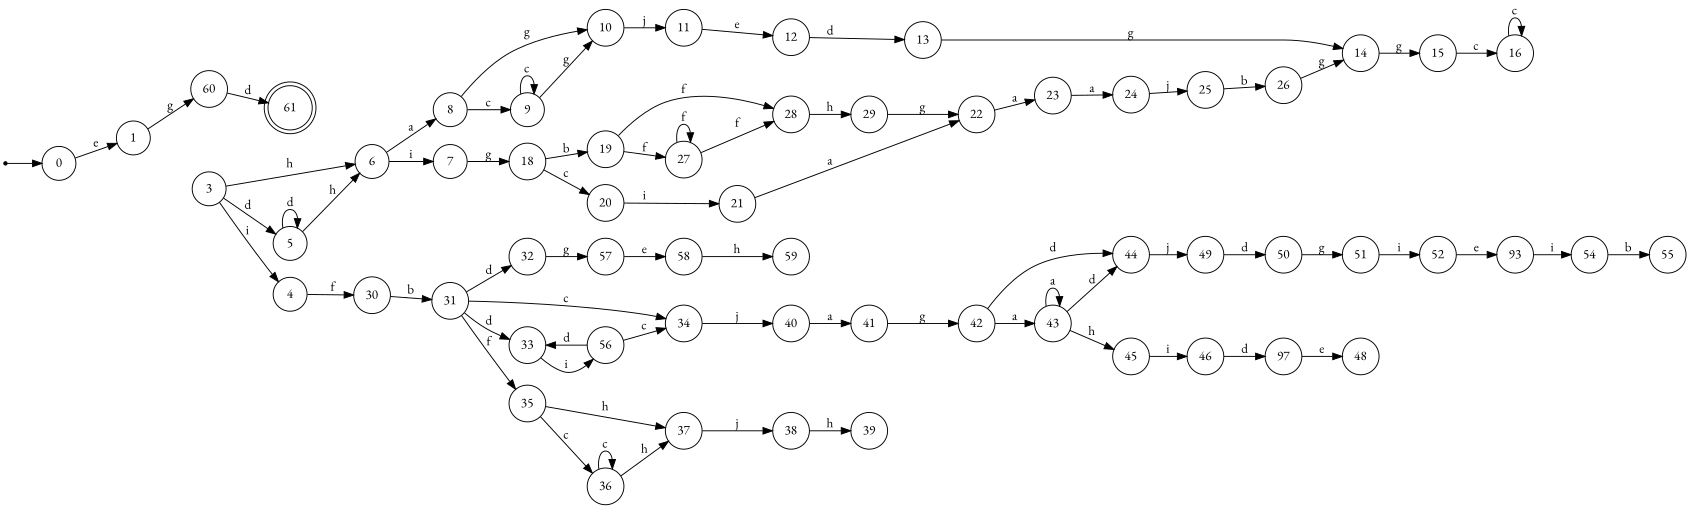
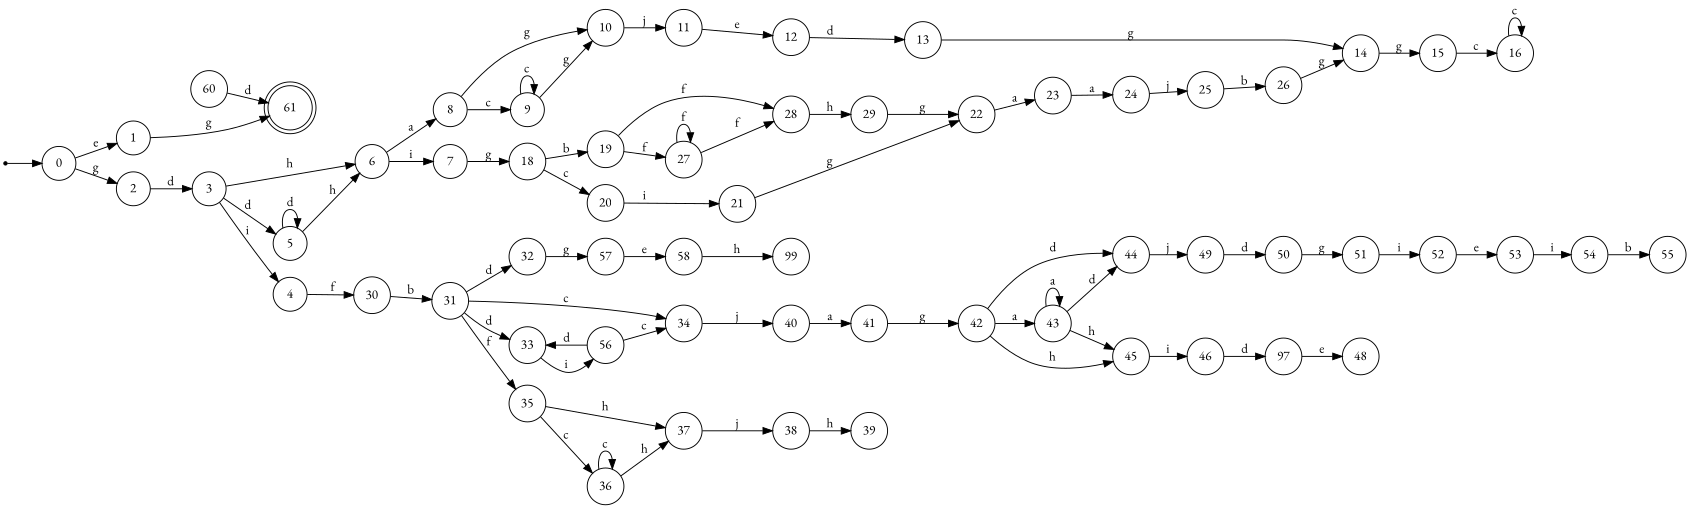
  digraph {
    fontname="EB Garamond"
    rankdir=LR
    node [fontname="EB Garamond" shape=circle]
    edge [fontname="EB Garamond"]
    dummy0 [shape=point]
    0
    1
+   2
    60
    3
    61 [shape=doublecircle]
    4
    5
    6
    30
    7
    8
    31
    18
    9
    10
    19
    20
    11
    12
    13
    14
    15
    16
    27
    28
    21
    29
    22
    23
    24
    25
    26
    32
    33
    34
    35
    57
    56
    40
    36
    37
    58
    41
    38
    39
    42
    43
    44
    45
    49
    46
    50
    n55 [label=97]
    48
    51
    52
-   53 [label=93]
+   53
    54
    55
-   59
+   59 [label=99]
    dummy0 -> 0
    0 -> 1 [label=e]
-   1 -> 60 [label=g]
+   0 -> 2 [label=g]
+   1 -> 61 [label=g]
+   2 -> 3 [label=d]
    60 -> 61 [label=d]
    3 -> 4 [label=i]
    3 -> 5 [label=d]
    3 -> 6 [label=h]
    4 -> 30 [label=f]
    5 -> 5 [label=d]
    5 -> 6 [label=h]
    6 -> 7 [label=i]
    6 -> 8 [label=a]
    30 -> 31 [label=b]
    7 -> 18 [label=g]
    8 -> 9 [label=c]
    8 -> 10 [label=g]
    31 -> 32 [label=d]
    31 -> 33 [label=d]
    31 -> 34 [label=c]
    31 -> 35 [label=f]
    18 -> 19 [label=b]
    18 -> 20 [label=c]
    9 -> 9 [label=c]
    9 -> 10 [label=g]
    10 -> 11 [label=j]
    19 -> 27 [label=f]
    19 -> 28 [label=f]
    20 -> 21 [label=i]
    11 -> 12 [label=e]
    12 -> 13 [label=d]
    13 -> 14 [label=g]
    14 -> 15 [label=g]
    15 -> 16 [label=c]
    16 -> 16 [label=c]
    27 -> 27 [label=f]
    27 -> 28 [label=f]
    28 -> 29 [label=h]
-   21 -> 22 [label=a]
+   21 -> 22 [label=g]
    29 -> 22 [label=g]
    22 -> 23 [label=a]
    23 -> 24 [label=a]
    24 -> 25 [label=j]
    25 -> 26 [label=b]
    26 -> 14 [label=g]
    32 -> 57 [label=g]
    33 -> 56 [label=i]
    34 -> 40 [label=j]
    35 -> 36 [label=c]
    35 -> 37 [label=h]
    57 -> 58 [label=e]
    56 -> 33 [label=d]
    56 -> 34 [label=c]
    40 -> 41 [label=a]
    36 -> 36 [label=c]
    36 -> 37 [label=h]
    37 -> 38 [label=j]
    58 -> 59 [label=h]
    41 -> 42 [label=g]
    38 -> 39 [label=h]
    42 -> 43 [label=a]
    42 -> 44 [label=d]
+   42 -> 45 [label=h]
    43 -> 43 [label=a]
    43 -> 44 [label=d]
    43 -> 45 [label=h]
    44 -> 49 [label=j]
    45 -> 46 [label=i]
    49 -> 50 [label=d]
    46 -> n55 [label=d]
    50 -> 51 [label=g]
    n55 -> 48 [label=e]
    51 -> 52 [label=i]
    52 -> 53 [label=e]
    53 -> 54 [label=i]
    54 -> 55 [label=b]
  }
